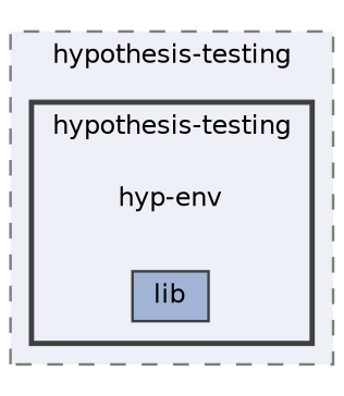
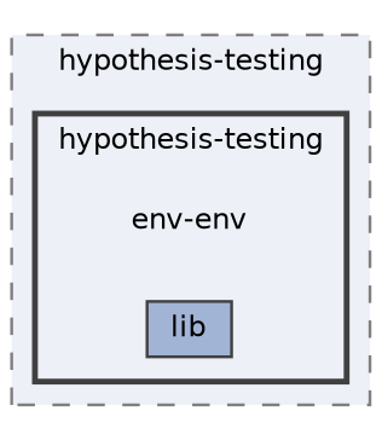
  digraph {
    compound=true
    rankdir=LR
    node [fontname=Helvetica fontsize=10]
-   n1 [height=0.2 label="hyp-env" shape=plaintext width=0.4]
+   n1 [height=0.2 label="env-env" shape=plaintext width=0.4]
    n2 [color=grey25 fillcolor="#a2b4d6" height=0.2 label=lib shape=box style=filled width=0.4]
    subgraph cluster_1 {
      bgcolor="#edf0f7"
      fontname=Helvetica
      fontsize=10
      label="hypothesis-testing"
      pencolor=grey50
      style="filled,dashed"
      subgraph cluster_2 {
        bgcolor="#edf0f7"
        fontname=Helvetica
        fontsize=10
        pencolor=grey25
        style="filled,bold"
        n1
        n2
      }
    }
  }
